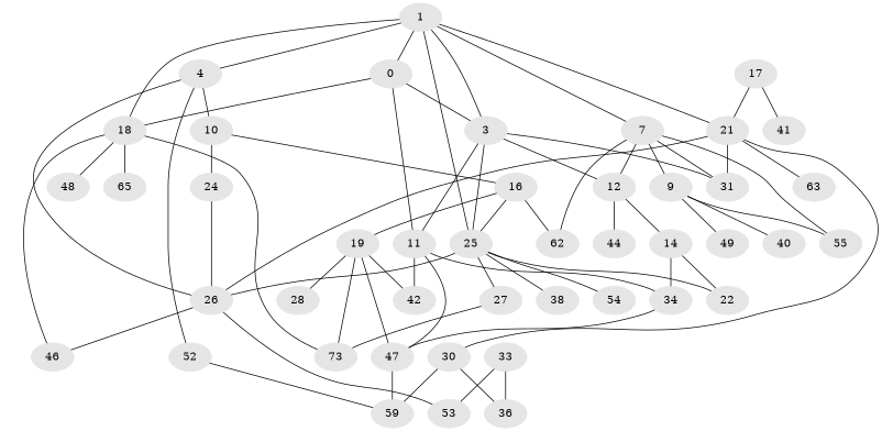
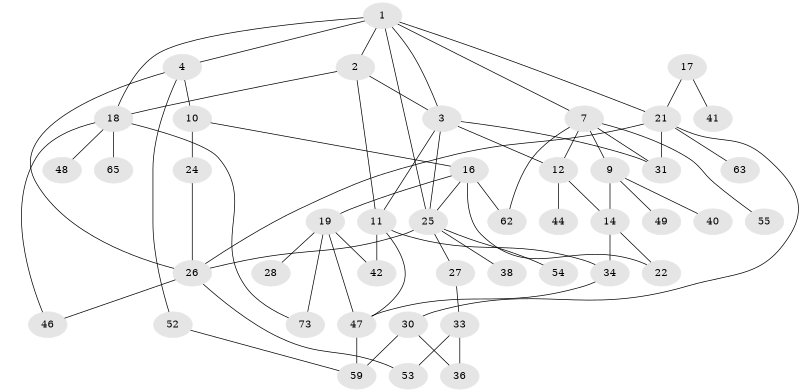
  graph {
    node [color=gray90 style=filled]
    1 [super="+6"]
-   2 [super="+20" label=0]
+   2 [super="+20"]
    3 [super="+39"]
    4 [super="+5"]
    7 [super="+8"]
    18 [super="+29"]
    21 [super="+58"]
    25 [super="+45"]
    11 [super="+15"]
    12 [super="+56"]
    31 [super="+32"]
    10 [super="+13"]
    26 [super="+68"]
    52
    9 [super="+37"]
    55
    62
    n18 [label=73]
    46
    48
    65
    30 [super="+60"]
    63
    27 [super="+35"]
    38
    54
    34 [super="+61"]
    42
    47
    14 [super="+50"]
    44
    16 [super="+64"]
    24 [super="+57"]
    53
    59 [super="+66"]
    40
    49
    22
    19 [super="+23"]
    17
    41 [super="+51"]
    28
    36
    33 [super="+67"]
    1 -- 2 [weight=2]
    1 -- 3
    1 -- 4
    1 -- 7
    1 -- 18
    1 -- 21
    1 -- 25
    2 -- 3
    2 -- 18
    2 -- 11 [weight=2]
    3 -- 25
    3 -- 11
    3 -- 12
    3 -- 31
    4 -- 10
    4 -- 26
    4 -- 52
    7 -- 12
    7 -- 31
    7 -- 9
    7 -- 55
    7 -- 62
    18 -- n18
    18 -- 46
    18 -- 48
    18 -- 65
    21 -- 31
    21 -- 26
    21 -- 30
    21 -- 63
    25 -- 26
    25 -- 27
    25 -- 38
    25 -- 54
    11 -- 34
    11 -- 42
    11 -- 47
    12 -- 14
    12 -- 44
    10 -- 16
    10 -- 24
    26 -- 46
    26 -- 53
    52 -- 59
-   9 -- 55
+   9 -- 14
    9 -- 40
    9 -- 49
    30 -- 59
    30 -- 36
-   27 -- n18
+   27 -- 33
    34 -- 47
    47 -- 59
    14 -- 34
    14 -- 22
    16 -- 25
    16 -- 62
-   25 -- 22
+   16 -- 22
    16 -- 19 [weight=2]
    24 -- 26
    19 -- n18
    19 -- 42
    19 -- 47
    19 -- 28
    17 -- 21
    17 -- 41
    33 -- 53
    33 -- 36
  }
